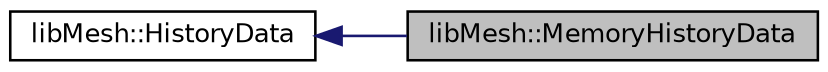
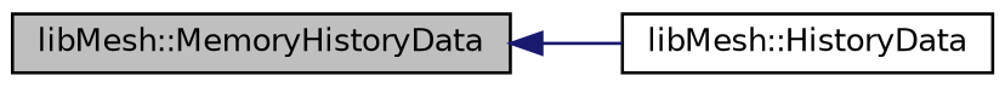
  digraph {
    rankdir=LR
    node [color=black fontname=Helvetica fontsize=10 shape=record style=filled]
    n1 [fillcolor=grey75 fontcolor=black height=0.2 label="libMesh::MemoryHistoryData" width=0.4]
    n2 [fillcolor=white height=0.2 label="libMesh::HistoryData" width=0.4]
-   n2 -> n1 [color=midnightblue dir=back fontname=Helvetica fontsize=10 labelfontname=Helvetica labelfontsize=10 style=solid]
+   n1 -> n2 [color=midnightblue dir=back fontname=Helvetica fontsize=10 labelfontname=Helvetica labelfontsize=10 style=solid]
  }
